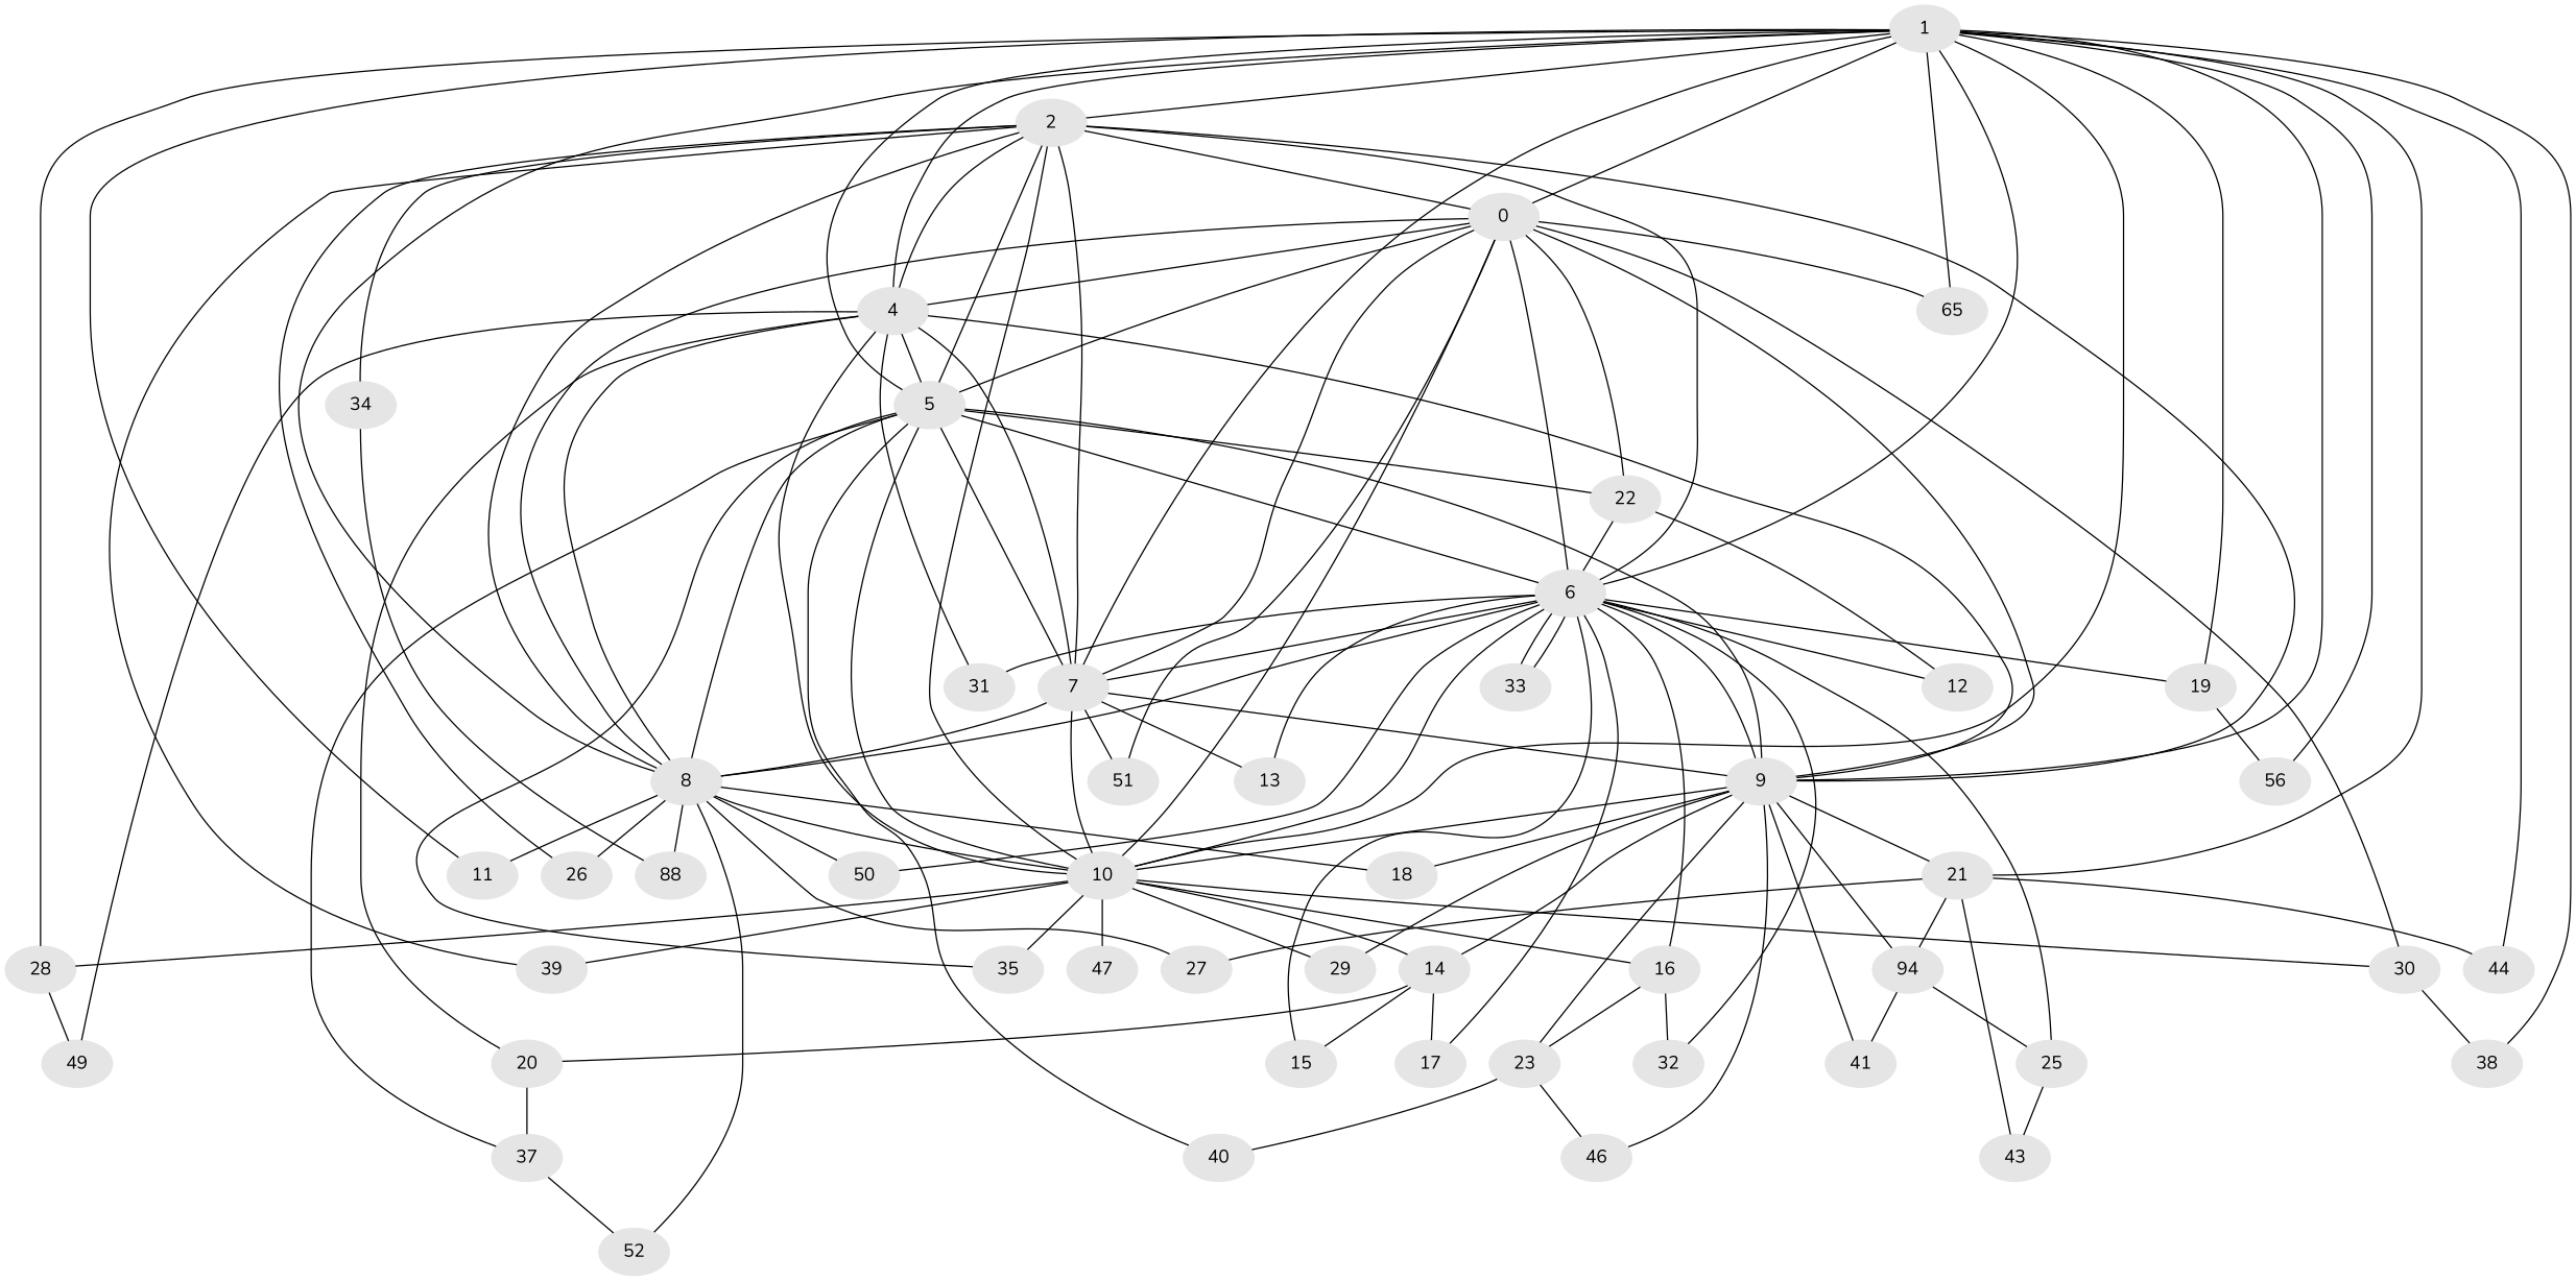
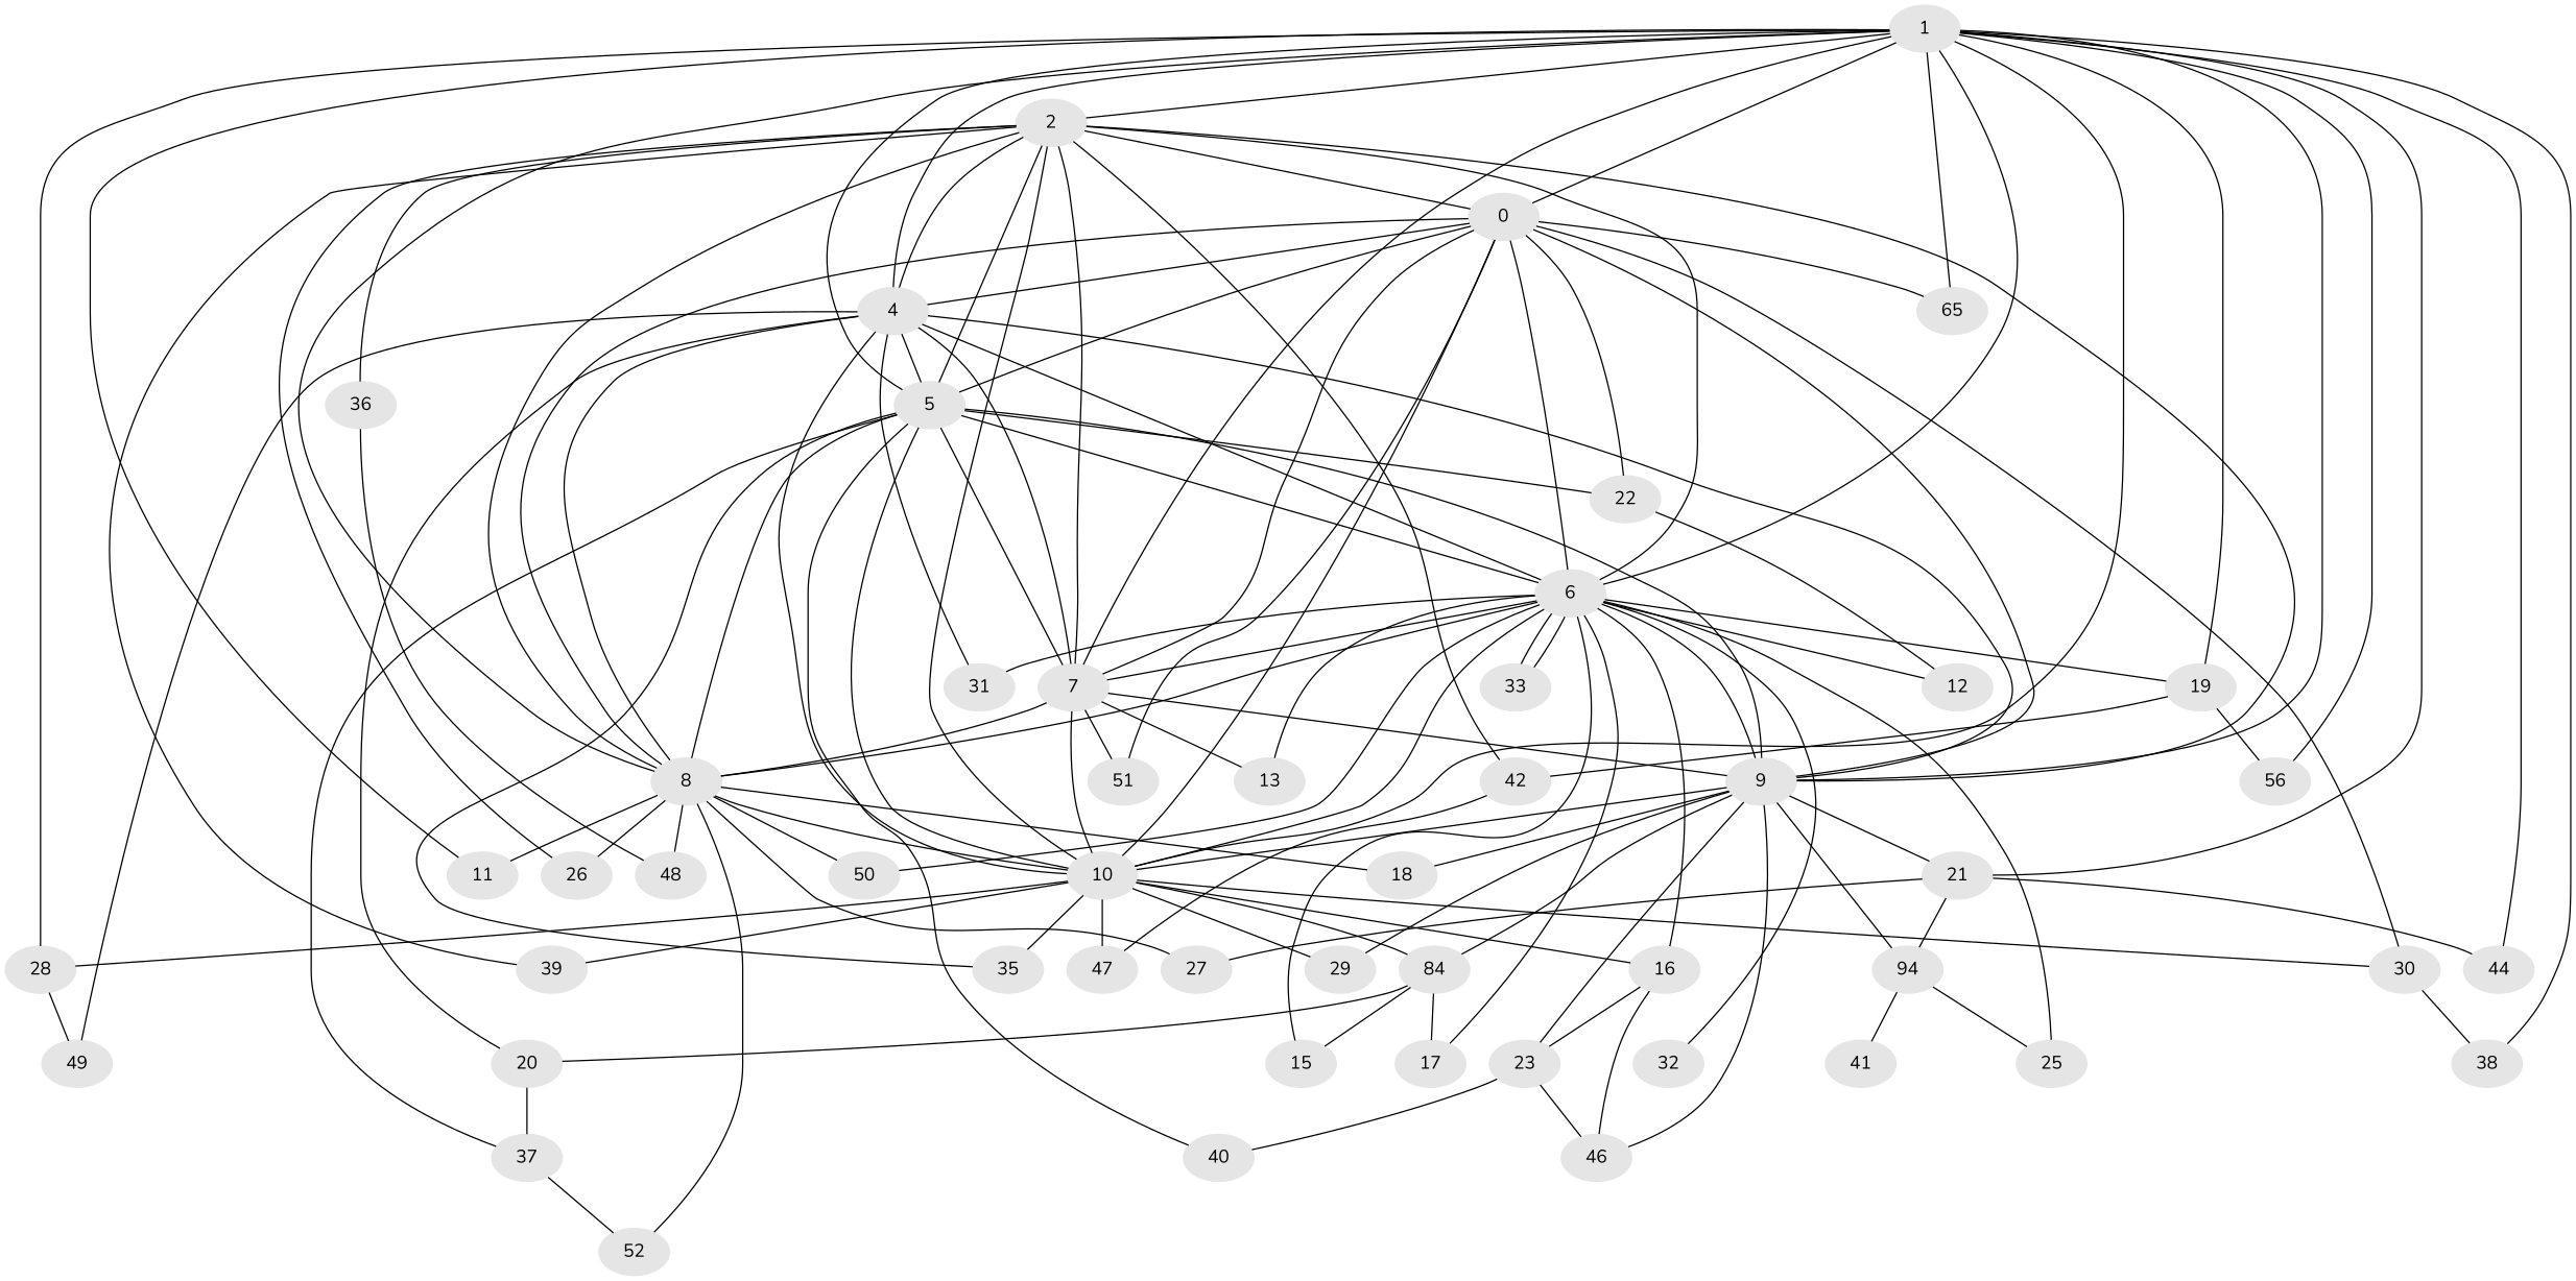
  graph {
    fontname=Nunito
    node [color=gray90 fontname=Nunito style=filled]
    edge [fontname=Nunito]
    1
    2
    n3 [label=0]
    4
    5
    6
    7
    8
    9
    10
    11
    19
    21
    28
    n15 [label=56]
    38
    44
    n18 [label=65]
    26
-   34
+   34 [label=36]
    39
+   42
    22
    30
    51
    20
    31
    49
    35
    37
    40
    12
    13
    15
    16
    17
    25
    32
    33
    50
    18
    27
-   48 [label=88]
+   48
    52
-   14
+   14 [label=84]
    23
    n47 [label=94]
    29
    41
    46
    47
-   43
    1 -- 2
    1 -- n3
    1 -- 4
    1 -- 5
    1 -- 6
    1 -- 7
    1 -- 8
    1 -- 9
    1 -- 10
    1 -- 11
    1 -- 19
    1 -- 21
    1 -- 28
    1 -- n15
    1 -- 38
    1 -- 44
    1 -- n18
    2 -- n3
    2 -- 4
    2 -- 5
    2 -- 6
    2 -- 7
    2 -- 8
    2 -- 9
    2 -- 10
    2 -- 26
    2 -- 34
    2 -- 39
+   2 -- 42
    n3 -- 4
    n3 -- 5
    n3 -- 6
    n3 -- 7
    n3 -- 8
    n3 -- 9
    n3 -- 10
    n3 -- n18
    n3 -- 22
    n3 -- 30
    n3 -- 51
    4 -- 5
-   22 -- 6
+   4 -- 6
    4 -- 7
    4 -- 8
    4 -- 9
    4 -- 10
    4 -- 20
    4 -- 31
    4 -- 49
    5 -- 6
    5 -- 7
    5 -- 8
    5 -- 9
    5 -- 10
    5 -- 22
    5 -- 35
    5 -- 37
    5 -- 40
    6 -- 7
    6 -- 8
    6 -- 9
    6 -- 10
    6 -- 19
    6 -- 31
    6 -- 12
    6 -- 13
    6 -- 15
    6 -- 16
    6 -- 17
    6 -- 25
    6 -- 32
    6 -- 33
    6 -- 33
    6 -- 50
    7 -- 8
    7 -- 9
    7 -- 10
    7 -- 51
    7 -- 13
    8 -- 10
    8 -- 11
    8 -- 26
    8 -- 50
    8 -- 18
    8 -- 27
    8 -- 48
    8 -- 52
    9 -- 10
    9 -- 21
    9 -- 18
    9 -- 14
    9 -- 23
    9 -- n47
    9 -- 29
-   9 -- 41
    9 -- 46
    10 -- 28
    10 -- 39
    10 -- 30
    10 -- 35
    10 -- 16
    10 -- 14
    10 -- 29
    10 -- 47
    19 -- n15
+   19 -- 42
    21 -- 44
    21 -- 27
    21 -- n47
-   21 -- 43
    28 -- 49
    34 -- 48
+   42 -- 47
    22 -- 12
    30 -- 38
    20 -- 37
    37 -- 52
-   16 -- 32
+   16 -- 46
    16 -- 23
-   25 -- 43
    14 -- 20
    14 -- 15
    14 -- 17
    23 -- 40
    23 -- 46
    n47 -- 25
    n47 -- 41
  }
